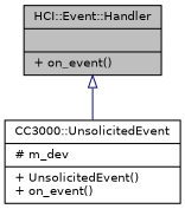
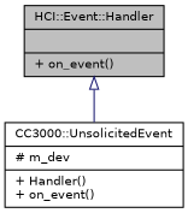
  digraph {
    node [color=black fontname=Helvetica fontsize=10 shape=record style=filled]
    n1 [fillcolor=grey75 fontcolor=black height=0.2 label="{HCI::Event::Handler\n||+ on_event()\l}" width=0.4]
-   n2 [fillcolor=white height=0.2 label="{CC3000::UnsolicitedEvent\n|# m_dev\l|+ UnsolicitedEvent()\l+ on_event()\l}" width=0.4]
+   n2 [fillcolor=white height=0.2 label="{CC3000::UnsolicitedEvent\n|# m_dev\l|+ Handler()\l+ on_event()\l}" width=0.4]
    n1 -> n2 [arrowtail=onormal color=midnightblue dir=back fontname=Helvetica fontsize=10 labelfontname=Helvetica labelfontsize=10 style=solid]
  }
